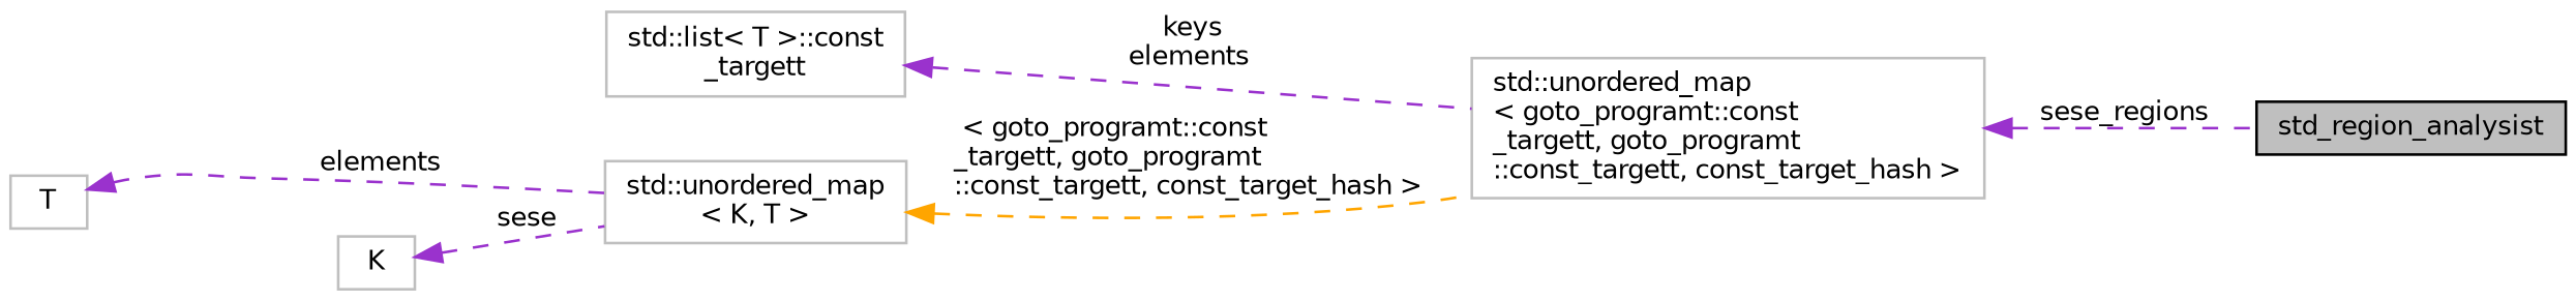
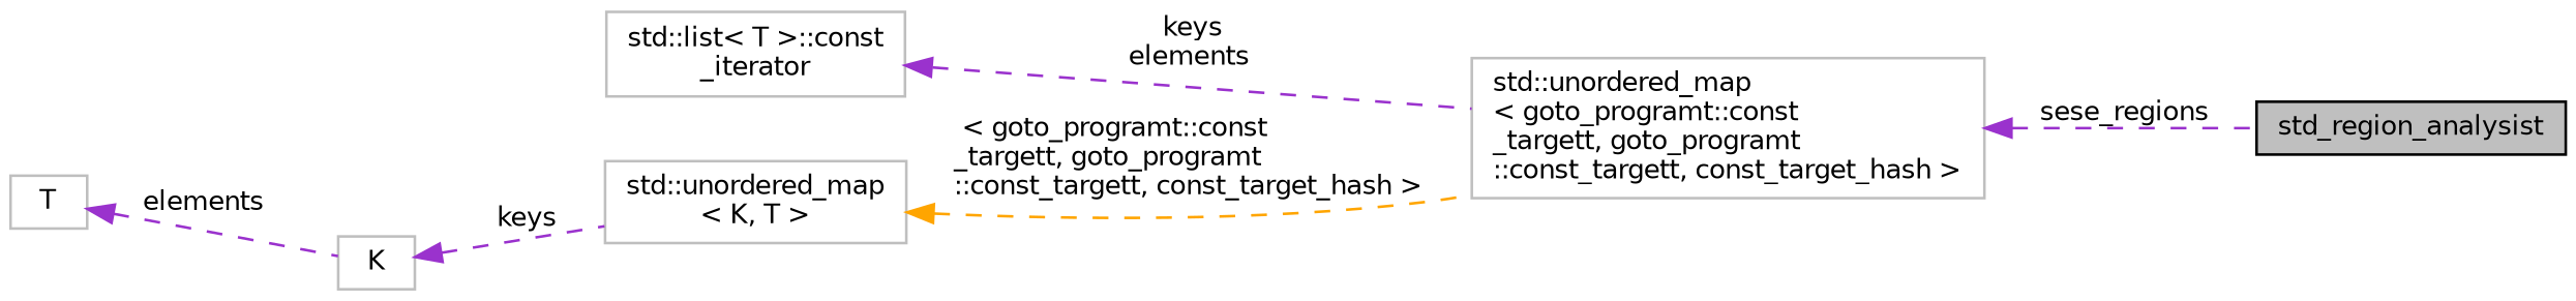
  digraph {
    rankdir=LR
    node [color=grey75 fontname=Helvetica fontsize=10 shape=record]
    edge [color=darkorchid3 dir=back fontname=Helvetica fontsize=10 labelfontname=Helvetica labelfontsize=10 style=dashed]
    n1 [color=black fillcolor=grey75 fontcolor=black height=0.2 label=std_region_analysist style=filled width=0.4]
    n2 [height=0.2 label="std::unordered_map\l\< goto_programt::const\l_targett, goto_programt\l::const_targett, const_target_hash \>" width=0.4]
-   n3 [height=0.2 label="std::list\< T \>::const\l_targett" width=0.4]
+   n3 [height=0.2 label="std::list\< T \>::const\l_iterator" width=0.4]
    n4 [height=0.2 label="std::unordered_map\l\< K, T \>" width=0.4]
    n5 [height=0.2 label=K width=0.4]
    n6 [height=0.2 label=T width=0.4]
    n2 -> n1 [label=" sese_regions"]
    n3 -> n2 [label=" keys\nelements"]
    n4 -> n2 [color=orange label=" \< goto_programt::const\l_targett, goto_programt\l::const_targett, const_target_hash \>"]
-   n5 -> n4 [label=" sese"]
-   n6 -> n4 [label=" elements"]
+   n5 -> n4 [label=" keys"]
+   n6 -> n5 [label=" elements"]
  }
